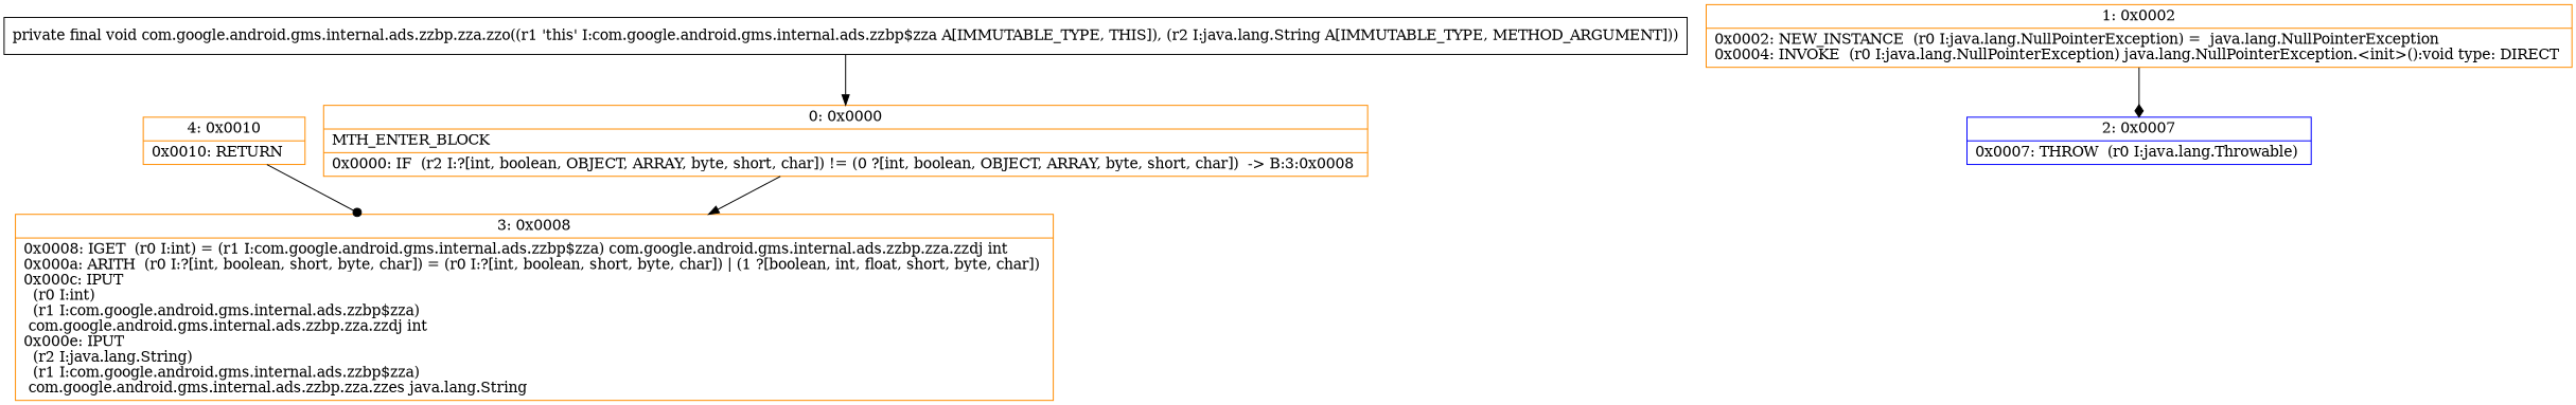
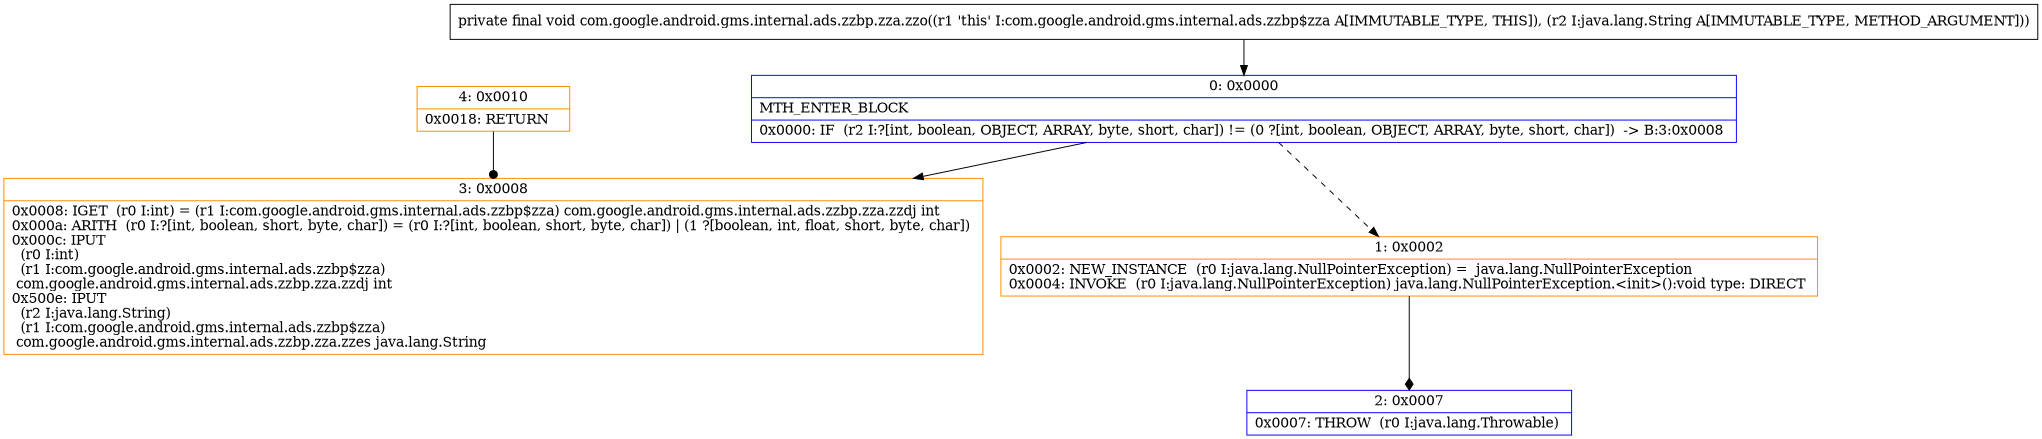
  digraph {
    node [color=darkorange shape=record]
    edge [arrowhead=normal]
-   n1 [label="{0\:\ 0x0000|MTH_ENTER_BLOCK\l|0x0000: IF  (r2 I:?[int, boolean, OBJECT, ARRAY, byte, short, char]) != (0 ?[int, boolean, OBJECT, ARRAY, byte, short, char])  \-\> B:3:0x0008 \l}"]
+   n1 [color=blue label="{0\:\ 0x0000|MTH_ENTER_BLOCK\l|0x0000: IF  (r2 I:?[int, boolean, OBJECT, ARRAY, byte, short, char]) != (0 ?[int, boolean, OBJECT, ARRAY, byte, short, char])  \-\> B:3:0x0008 \l}"]
    n2 [label="{1\:\ 0x0002|0x0002: NEW_INSTANCE  (r0 I:java.lang.NullPointerException) =  java.lang.NullPointerException \l0x0004: INVOKE  (r0 I:java.lang.NullPointerException) java.lang.NullPointerException.\<init\>():void type: DIRECT \l}"]
-   n3 [label="{3\:\ 0x0008|0x0008: IGET  (r0 I:int) = (r1 I:com.google.android.gms.internal.ads.zzbp$zza) com.google.android.gms.internal.ads.zzbp.zza.zzdj int \l0x000a: ARITH  (r0 I:?[int, boolean, short, byte, char]) = (r0 I:?[int, boolean, short, byte, char]) \| (1 ?[boolean, int, float, short, byte, char]) \l0x000c: IPUT  \l  (r0 I:int)\l  (r1 I:com.google.android.gms.internal.ads.zzbp$zza)\l com.google.android.gms.internal.ads.zzbp.zza.zzdj int \l0x000e: IPUT  \l  (r2 I:java.lang.String)\l  (r1 I:com.google.android.gms.internal.ads.zzbp$zza)\l com.google.android.gms.internal.ads.zzbp.zza.zzes java.lang.String \l}"]
+   n3 [label="{3\:\ 0x0008|0x0008: IGET  (r0 I:int) = (r1 I:com.google.android.gms.internal.ads.zzbp$zza) com.google.android.gms.internal.ads.zzbp.zza.zzdj int \l0x000a: ARITH  (r0 I:?[int, boolean, short, byte, char]) = (r0 I:?[int, boolean, short, byte, char]) \| (1 ?[boolean, int, float, short, byte, char]) \l0x000c: IPUT  \l  (r0 I:int)\l  (r1 I:com.google.android.gms.internal.ads.zzbp$zza)\l com.google.android.gms.internal.ads.zzbp.zza.zzdj int \l0x500e: IPUT  \l  (r2 I:java.lang.String)\l  (r1 I:com.google.android.gms.internal.ads.zzbp$zza)\l com.google.android.gms.internal.ads.zzbp.zza.zzes java.lang.String \l}"]
    n4 [color=blue label="{2\:\ 0x0007|0x0007: THROW  (r0 I:java.lang.Throwable) \l}"]
-   n5 [label="{4\:\ 0x0010|0x0010: RETURN   \l}"]
+   n5 [label="{4\:\ 0x0010|0x0018: RETURN   \l}"]
    n6 [color=black label="{private final void com.google.android.gms.internal.ads.zzbp.zza.zzo((r1 'this' I:com.google.android.gms.internal.ads.zzbp$zza A[IMMUTABLE_TYPE, THIS]), (r2 I:java.lang.String A[IMMUTABLE_TYPE, METHOD_ARGUMENT])) }"]
+   n1 -> n2 [style=dashed]
    n1 -> n3
    n2 -> n4 [arrowhead=diamond]
    n5 -> n3 [arrowhead=dot]
    n6 -> n1
  }
